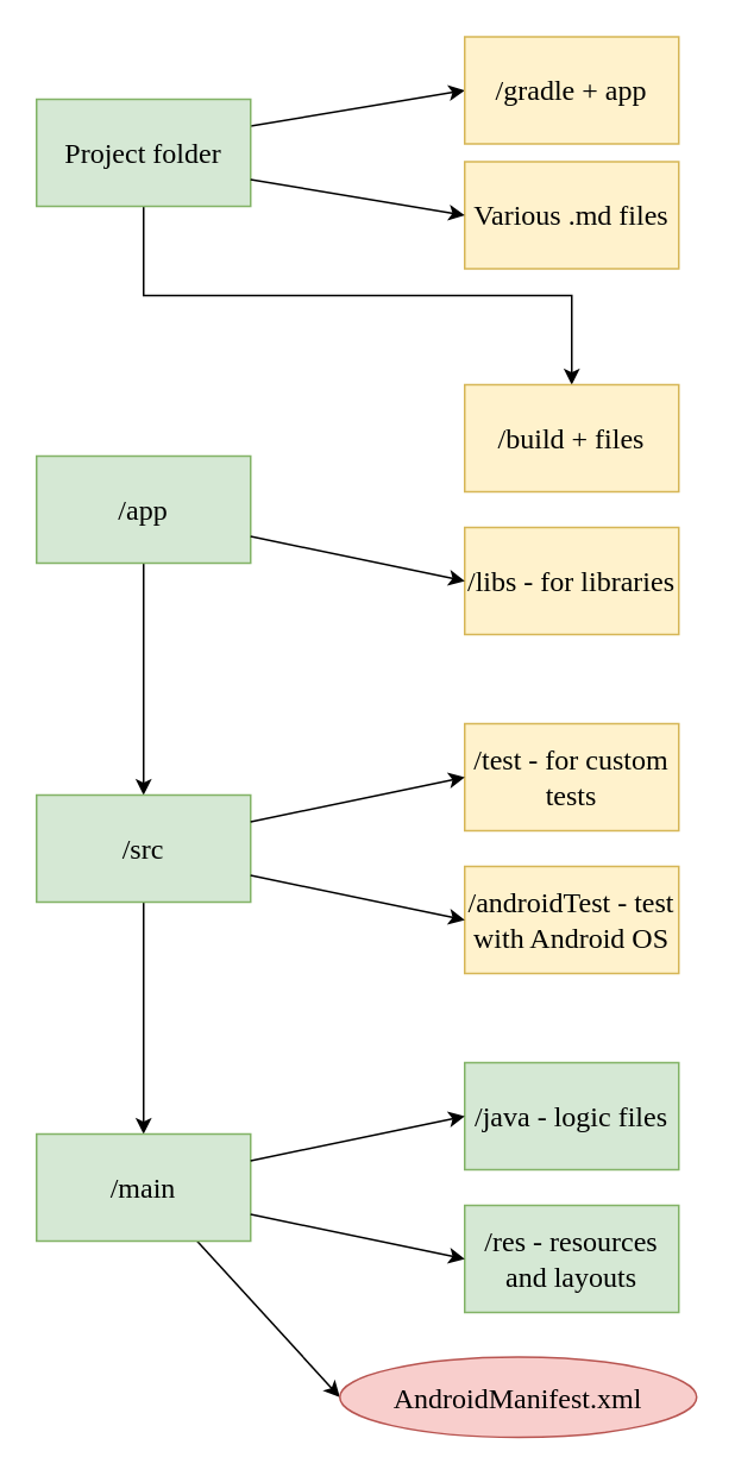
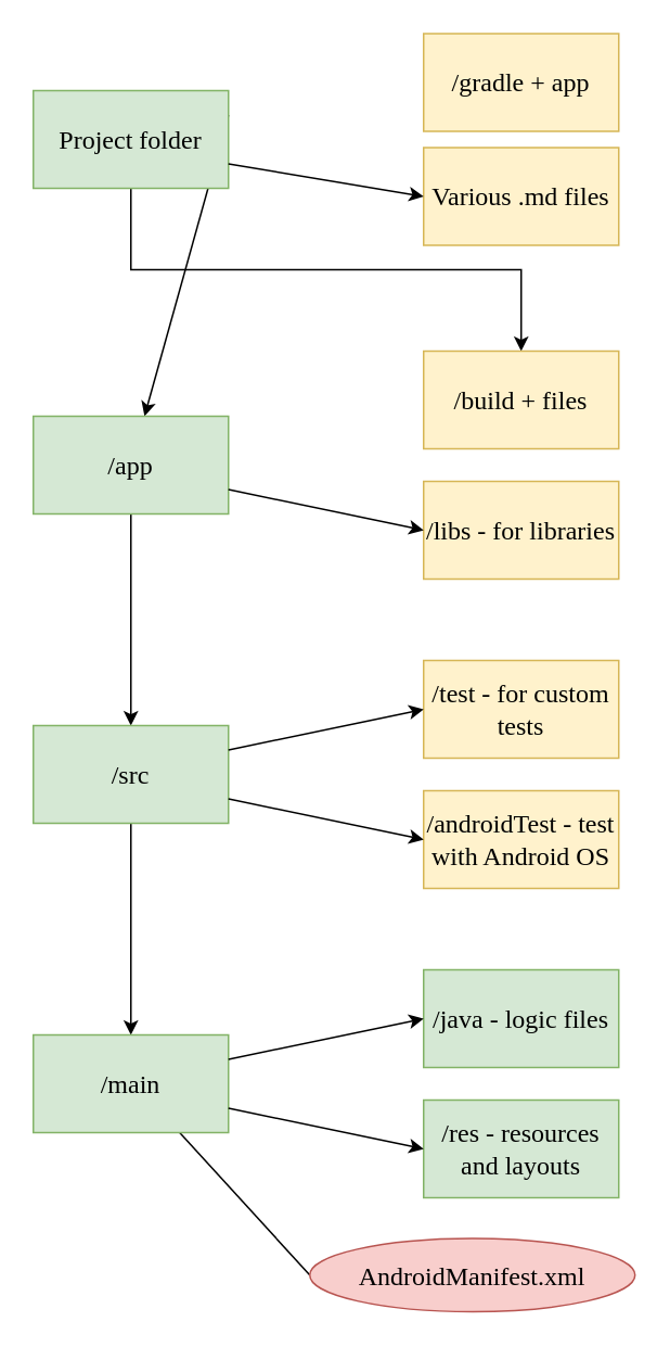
  <mxCell id="0" />
  <mxCell id="1" parent="0" />
  <mxCell id="2" style="edgeStyle=orthogonalEdgeStyle;rounded=0;orthogonalLoop=1;jettySize=auto;html=1;exitX=0.5;exitY=1;exitDx=0;exitDy=0;fontFamily=Montserrat;fontSize=16;" parent="1" source="4" target="9" edge="1"><mxGeometry relative="1" as="geometry"><mxPoint x="-20" y="221" as="targetPoint" /></mxGeometry></mxCell>
- <mxCell id="3" style="rounded=0;orthogonalLoop=1;jettySize=auto;html=1;exitX=1;exitY=0.25;exitDx=0;exitDy=0;entryX=0;entryY=0.5;entryDx=0;entryDy=0;fontFamily=Montserrat;fontSize=16;" parent="1" source="4" target="6" edge="1"><mxGeometry relative="1" as="geometry" /></mxCell>
+ <mxCell id="3" style="rounded=0;orthogonalLoop=1;jettySize=auto;html=1;exitX=1;exitY=0.25;exitDx=0;exitDy=0;fontFamily=Montserrat;fontSize=16;" parent="1" source="4" target="8" edge="1"><mxGeometry relative="1" as="geometry" /></mxCell>
  <mxCell id="4" value="Project folder" style="whiteSpace=wrap;html=1;fillColor=#d5e8d4;strokeColor=#82b366;fontFamily=Montserrat;fontSize=16;" parent="1" vertex="1"><mxGeometry x="20" y="55" width="120" height="60" as="geometry" /></mxCell>
  <mxCell id="5" value="Various .md files" style="whiteSpace=wrap;html=1;fillColor=#fff2cc;strokeColor=#d6b656;fontFamily=Montserrat;fontSize=16;" parent="1" vertex="1"><mxGeometry x="260" y="90" width="120" height="60" as="geometry" /></mxCell>
  <mxCell id="6" value="/gradle + app" style="whiteSpace=wrap;html=1;fillColor=#fff2cc;strokeColor=#d6b656;fontFamily=Montserrat;fontSize=16;" parent="1" vertex="1"><mxGeometry x="260" y="20" width="120" height="60" as="geometry" /></mxCell>
  <mxCell id="7" style="edgeStyle=orthogonalEdgeStyle;rounded=0;orthogonalLoop=1;jettySize=auto;html=1;exitX=0.5;exitY=1;exitDx=0;exitDy=0;entryX=0.5;entryY=0;entryDx=0;entryDy=0;fontFamily=Montserrat;fontSize=16;" parent="1" source="8" target="16" edge="1"><mxGeometry relative="1" as="geometry"><mxPoint x="80" y="378" as="targetPoint" /></mxGeometry></mxCell>
  <mxCell id="8" value="/app" style="whiteSpace=wrap;html=1;fillColor=#d5e8d4;strokeColor=#82b366;fontFamily=Montserrat;fontSize=16;" parent="1" vertex="1"><mxGeometry x="20" y="255" width="120" height="60" as="geometry" /></mxCell>
  <mxCell id="9" value="/build + files" style="whiteSpace=wrap;html=1;fillColor=#fff2cc;strokeColor=#d6b656;fontFamily=Montserrat;fontSize=16;" parent="1" vertex="1"><mxGeometry x="260" y="215" width="120" height="60" as="geometry" /></mxCell>
  <mxCell id="10" value="/libs - for libraries" style="whiteSpace=wrap;html=1;fillColor=#fff2cc;strokeColor=#d6b656;fontFamily=Montserrat;fontSize=16;" parent="1" vertex="1"><mxGeometry x="260" y="295" width="120" height="60" as="geometry" /></mxCell>
  <mxCell id="11" style="rounded=0;orthogonalLoop=1;jettySize=auto;html=1;exitX=1;exitY=0.75;exitDx=0;exitDy=0;entryX=0;entryY=0.5;entryDx=0;entryDy=0;fontFamily=Montserrat;fontSize=16;" parent="1" source="4" target="5" edge="1"><mxGeometry relative="1" as="geometry"><mxPoint x="150" y="80" as="sourcePoint" /><mxPoint x="300" y="25" as="targetPoint" /></mxGeometry></mxCell>
  <mxCell id="12" style="rounded=0;orthogonalLoop=1;jettySize=auto;html=1;exitX=1;exitY=0.75;exitDx=0;exitDy=0;entryX=0;entryY=0.5;entryDx=0;entryDy=0;fontFamily=Montserrat;fontSize=16;" parent="1" source="8" target="10" edge="1"><mxGeometry relative="1" as="geometry"><mxPoint x="150" y="280" as="sourcePoint" /><mxPoint x="270" y="245" as="targetPoint" /></mxGeometry></mxCell>
  <mxCell id="13" style="edgeStyle=orthogonalEdgeStyle;rounded=0;orthogonalLoop=1;jettySize=auto;html=1;exitX=0.5;exitY=1;exitDx=0;exitDy=0;entryX=0.5;entryY=0;entryDx=0;entryDy=0;fontFamily=Montserrat;fontSize=16;" parent="1" source="16" target="15" edge="1"><mxGeometry relative="1" as="geometry"><mxPoint x="40" y="588" as="targetPoint" /><mxPoint x="80" y="471" as="sourcePoint" /></mxGeometry></mxCell>
- <mxCell id="14" style="rounded=0;orthogonalLoop=1;jettySize=auto;html=1;exitX=0.75;exitY=1;exitDx=0;exitDy=0;entryX=0;entryY=0.5;entryDx=0;entryDy=0;" parent="1" source="15" target="25" edge="1"><mxGeometry relative="1" as="geometry"><mxPoint x="260" y="780" as="targetPoint" /></mxGeometry></mxCell>
+ <mxCell id="14" style="rounded=0;orthogonalLoop=1;jettySize=auto;html=1;exitX=0.75;exitY=1;exitDx=0;exitDy=0;entryX=0;entryY=0.5;entryDx=0;entryDy=0;endArrow=none;" parent="1" source="15" target="25" edge="1"><mxGeometry relative="1" as="geometry"><mxPoint x="260" y="780" as="targetPoint" /></mxGeometry></mxCell>
  <mxCell id="15" value="/main" style="whiteSpace=wrap;html=1;fillColor=#d5e8d4;strokeColor=#82b366;fontFamily=Montserrat;fontSize=16;" parent="1" vertex="1"><mxGeometry x="20" y="635" width="120" height="60" as="geometry" /></mxCell>
  <mxCell id="16" value="/src" style="whiteSpace=wrap;html=1;fillColor=#d5e8d4;strokeColor=#82b366;fontFamily=Montserrat;fontSize=16;" parent="1" vertex="1"><mxGeometry x="20" y="445" width="120" height="60" as="geometry" /></mxCell>
  <mxCell id="17" value="/test - for custom tests" style="whiteSpace=wrap;html=1;fillColor=#fff2cc;strokeColor=#d6b656;fontFamily=Montserrat;fontSize=16;" parent="1" vertex="1"><mxGeometry x="260" y="405" width="120" height="60" as="geometry" /></mxCell>
  <mxCell id="18" value="/androidTest - test with Android OS" style="whiteSpace=wrap;html=1;fillColor=#fff2cc;strokeColor=#d6b656;fontFamily=Montserrat;fontSize=16;" parent="1" vertex="1"><mxGeometry x="260" y="485" width="120" height="60" as="geometry" /></mxCell>
  <mxCell id="19" style="rounded=0;orthogonalLoop=1;jettySize=auto;html=1;exitX=1;exitY=0.25;exitDx=0;exitDy=0;entryX=0;entryY=0.5;entryDx=0;entryDy=0;fontFamily=Montserrat;fontSize=16;" parent="1" source="16" target="17" edge="1"><mxGeometry relative="1" as="geometry"><mxPoint x="294" y="330" as="sourcePoint" /><mxPoint x="414" y="345" as="targetPoint" /></mxGeometry></mxCell>
  <mxCell id="20" style="rounded=0;orthogonalLoop=1;jettySize=auto;html=1;exitX=1;exitY=0.75;exitDx=0;exitDy=0;entryX=0;entryY=0.5;entryDx=0;entryDy=0;fontFamily=Montserrat;fontSize=16;" parent="1" source="16" target="18" edge="1"><mxGeometry relative="1" as="geometry"><mxPoint x="294" y="470" as="sourcePoint" /><mxPoint x="414" y="435" as="targetPoint" /></mxGeometry></mxCell>
  <mxCell id="21" value="/java - logic files" style="whiteSpace=wrap;html=1;fillColor=#d5e8d4;strokeColor=#82b366;fontFamily=Montserrat;fontSize=16;" parent="1" vertex="1"><mxGeometry x="260" y="595" width="120" height="60" as="geometry" /></mxCell>
  <mxCell id="22" value="/res - resources and layouts" style="whiteSpace=wrap;html=1;fillColor=#d5e8d4;strokeColor=#82b366;fontFamily=Montserrat;fontSize=16;" parent="1" vertex="1"><mxGeometry x="260" y="675" width="120" height="60" as="geometry" /></mxCell>
  <mxCell id="23" style="rounded=0;orthogonalLoop=1;jettySize=auto;html=1;exitX=1;exitY=0.25;exitDx=0;exitDy=0;entryX=0;entryY=0.5;entryDx=0;entryDy=0;fontFamily=Montserrat;fontSize=16;" parent="1" source="15" target="21" edge="1"><mxGeometry relative="1" as="geometry"><mxPoint x="150" y="650" as="sourcePoint" /><mxPoint x="424" y="535" as="targetPoint" /></mxGeometry></mxCell>
  <mxCell id="24" style="rounded=0;orthogonalLoop=1;jettySize=auto;html=1;exitX=1;exitY=0.75;exitDx=0;exitDy=0;entryX=0;entryY=0.5;entryDx=0;entryDy=0;fontFamily=Montserrat;fontSize=16;" parent="1" source="15" target="22" edge="1"><mxGeometry relative="1" as="geometry"><mxPoint x="150" y="680" as="sourcePoint" /><mxPoint x="424" y="625" as="targetPoint" /></mxGeometry></mxCell>
  <mxCell id="25" value="&lt;span style=&quot;font-family: &amp;#34;montserrat&amp;#34; ; font-size: 16px ; white-space: normal&quot;&gt;AndroidManifest.xml&lt;/span&gt;" style="ellipse;whiteSpace=wrap;html=1;fillColor=#f8cecc;strokeColor=#b85450;" parent="1" vertex="1"><mxGeometry x="190" y="760" width="200" height="45" as="geometry" /></mxCell>
